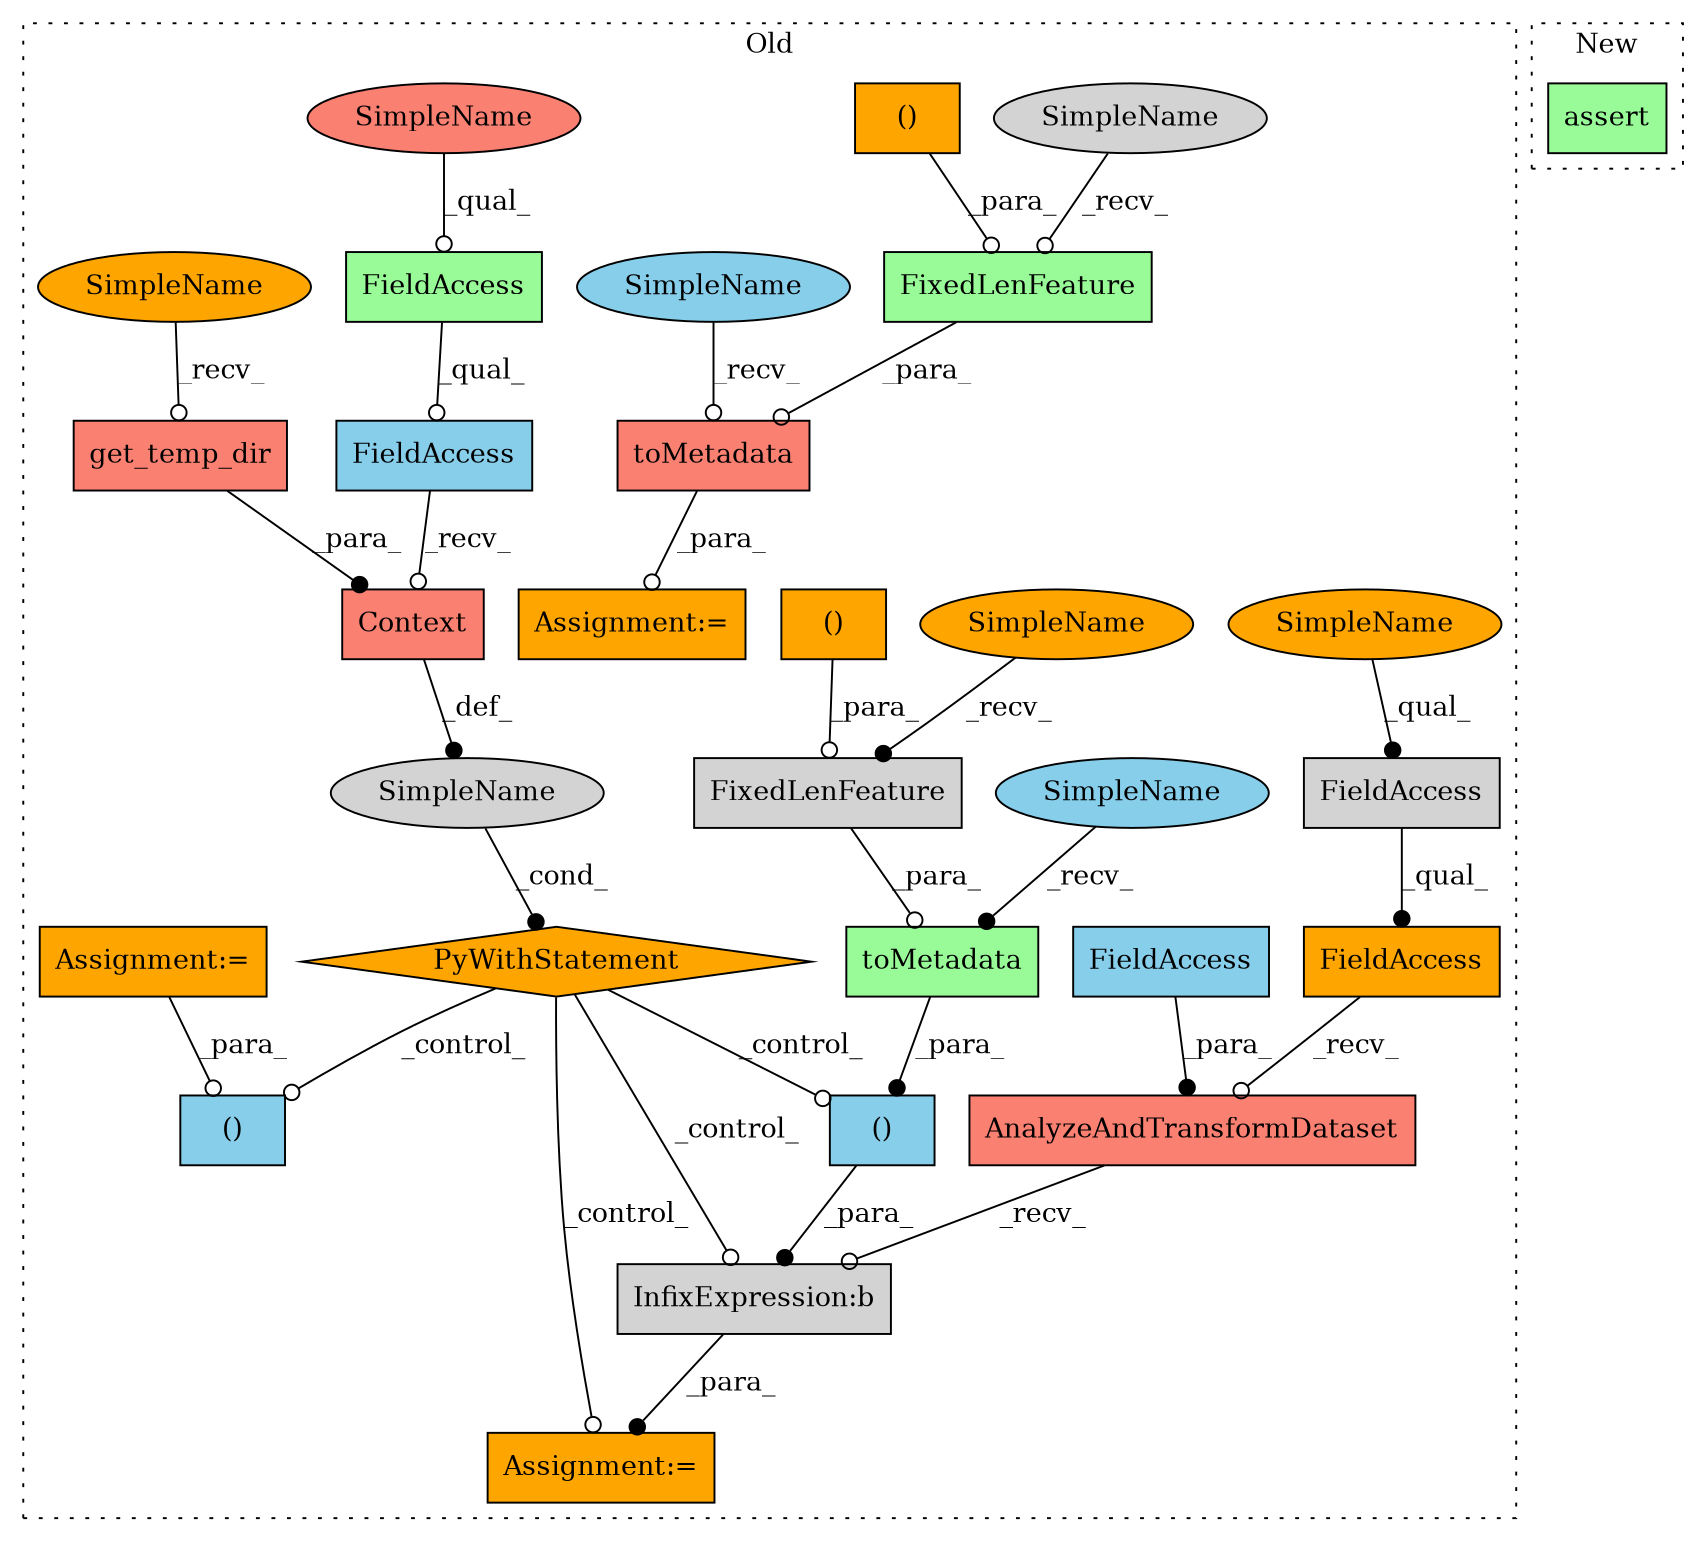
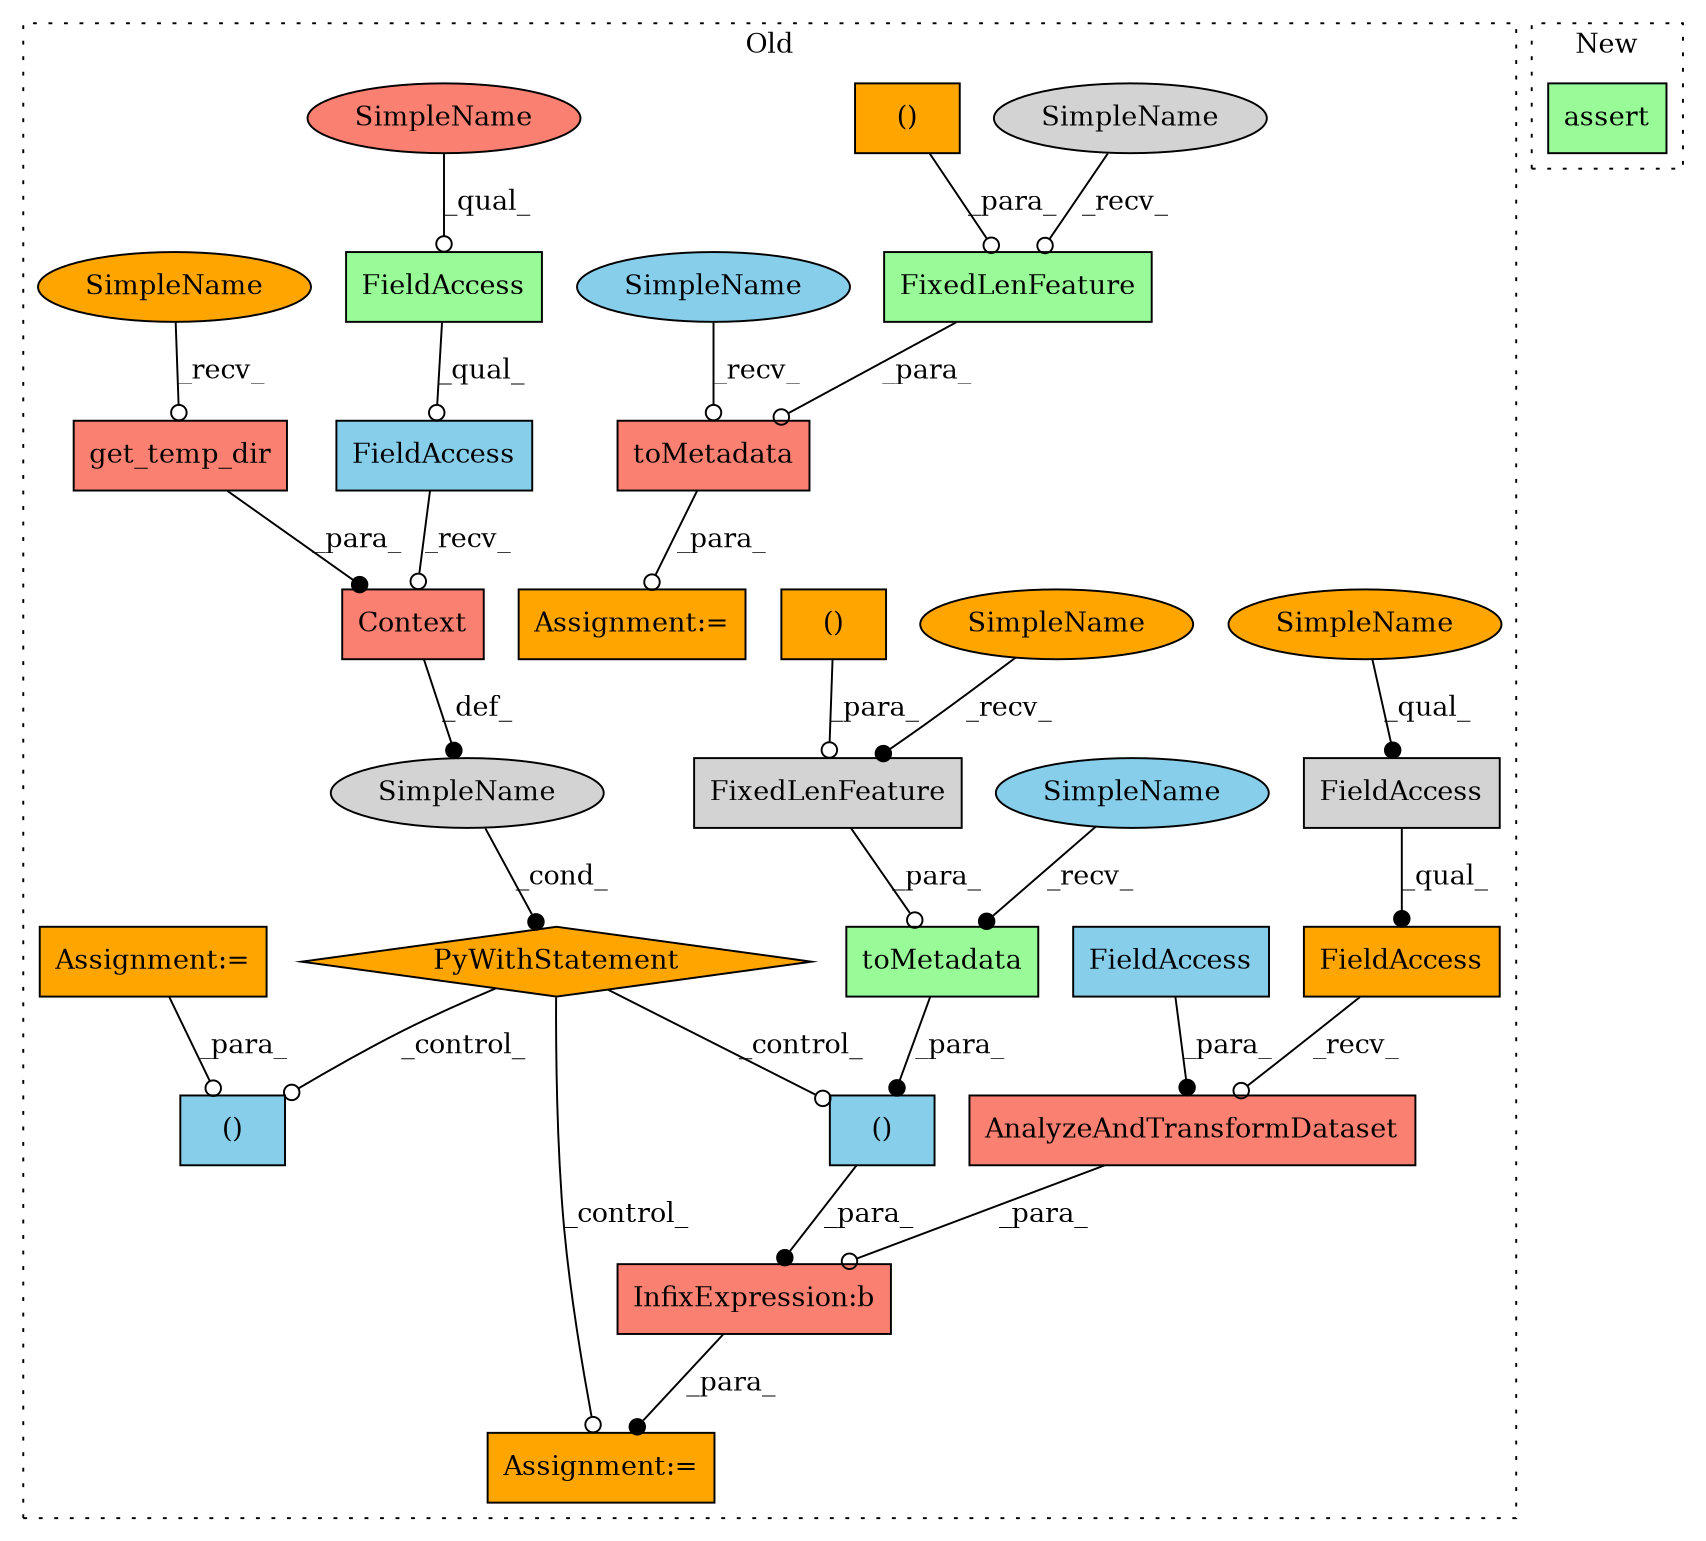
  digraph {
    node [a=32 fillcolor=orange l=4 s=23640 shape=box style=filled]
    edge [arrowhead=odot]
    n1 [fillcolor=lightgrey l="21,1" label=FixedLenFeature s="23407,23461"]
    n2 [fillcolor=palegreen l="11,1" label=toMetadata s="23374,23463"]
    n3 [a=106 l=15 label="()" s=23428]
    n4 [a=7 l=2 label="Assignment:=" s=23589]
    n5 [fillcolor=salmon l="11,1" label=toMetadata s="23940,24452"]
    n6 [fillcolor=salmon l="8,1" label=Context s="23511,23538"]
    n7 [a=106 fillcolor=skyblue l=37 label="()" s=23599]
-   n8 [a=27 fillcolor=lightgrey label="InfixExpression:b" s=23636]
+   n8 [a=27 fillcolor=salmon label="InfixExpression:b" s=23636]
    n9 [a=106 fillcolor=skyblue l=33 label="()" s=23556]
    n10 [a=104 l="10,2" label=PyWithStatement s="23470,23539" shape=diamond]
    n11 [a=42 fillcolor=lightgrey label=SimpleName shape=ellipse l="" s=""]
    n12 [fillcolor=salmon l="27,1" label=AnalyzeAndTransformDataset s="23671,23714"]
    n13 [a=22 l=30 label=FieldAccess]
    n14 [a=22 fillcolor=skyblue l=30 label=FieldAccess s=23480]
    n15 [a=22 fillcolor=lightgrey l=25 label=FieldAccess]
    n16 [a=22 fillcolor=palegreen l=25 label=FieldAccess s=23480]
    n17 [a=22 fillcolor=skyblue l=16 label=FieldAccess s=23698]
    n18 [a=7 l=1 label="Assignment:=" s=23934]
    n19 [fillcolor=salmon l=14 label=get_temp_dir s=23524]
    n20 [a=7 l=19 label="Assignment:=" s=22299]
    n21 [a=106 l=35 label="()" s=24094]
    n22 [fillcolor=palegreen l="21,1" label=FixedLenFeature s="24073,24152"]
    n23 [a=42 l=20 label=SimpleName shape=ellipse]
    n24 [a=42 fillcolor=salmon l=20 label=SimpleName s=23480 shape=ellipse]
    n25 [a=42 fillcolor=lightgrey l=10 label=SimpleName s=24062 shape=ellipse]
    n26 [a=42 l=10 label=SimpleName s=23396 shape=ellipse]
    n27 [a=42 label=SimpleName s=23519 shape=ellipse]
    n28 [a=42 fillcolor=skyblue label=SimpleName s=23369 shape=ellipse]
    n29 [a=42 fillcolor=skyblue label=SimpleName s=23935 shape=ellipse]
    n30 [fillcolor=palegreen l="33,1" label=assert s="45208,45315"]
    subgraph cluster_1 {
      label=Old
      style=dotted
      n1
      n2
      n3
      n4
      n5
      n6
      n7
      n8
      n9
      n10
      n11
      n12
      n13
      n14
      n15
      n16
      n17
      n18
      n19
      n20
      n21
      n22
      n23
      n24
      n25
      n26
      n27
      n28
      n29
    }
    subgraph cluster_2 {
      label=New
      style=dotted
      n30
    }
    n1 -> n2 [label=_para_]
    n2 -> n7 [arrowhead=dot label=_para_]
    n3 -> n1 [label=_para_]
    n5 -> n18 [label=_para_]
    n6 -> n11 [arrowhead=dot label=_def_]
    n7 -> n8 [arrowhead=dot label=_para_]
    n8 -> n4 [arrowhead=dot label=_para_]
    n10 -> n4 [label=_control_]
    n10 -> n7 [label=_control_]
-   n10 -> n8 [label=_control_]
    n10 -> n9 [label=_control_]
    n11 -> n10 [arrowhead=dot label=_cond_]
-   n12 -> n8 [label=_recv_]
+   n12 -> n8 [label=_para_]
    n13 -> n12 [label=_recv_]
    n14 -> n6 [label=_recv_]
    n15 -> n13 [arrowhead=dot label=_qual_]
    n16 -> n14 [label=_qual_]
    n17 -> n12 [arrowhead=dot label=_para_]
    n19 -> n6 [arrowhead=dot label=_para_]
    n20 -> n9 [label=_para_]
    n21 -> n22 [label=_para_]
    n22 -> n5 [label=_para_]
    n23 -> n15 [arrowhead=dot label=_qual_]
    n24 -> n16 [label=_qual_]
    n25 -> n22 [label=_recv_]
    n26 -> n1 [arrowhead=dot label=_recv_]
    n27 -> n19 [label=_recv_]
    n28 -> n2 [arrowhead=dot label=_recv_]
    n29 -> n5 [label=_recv_]
  }
